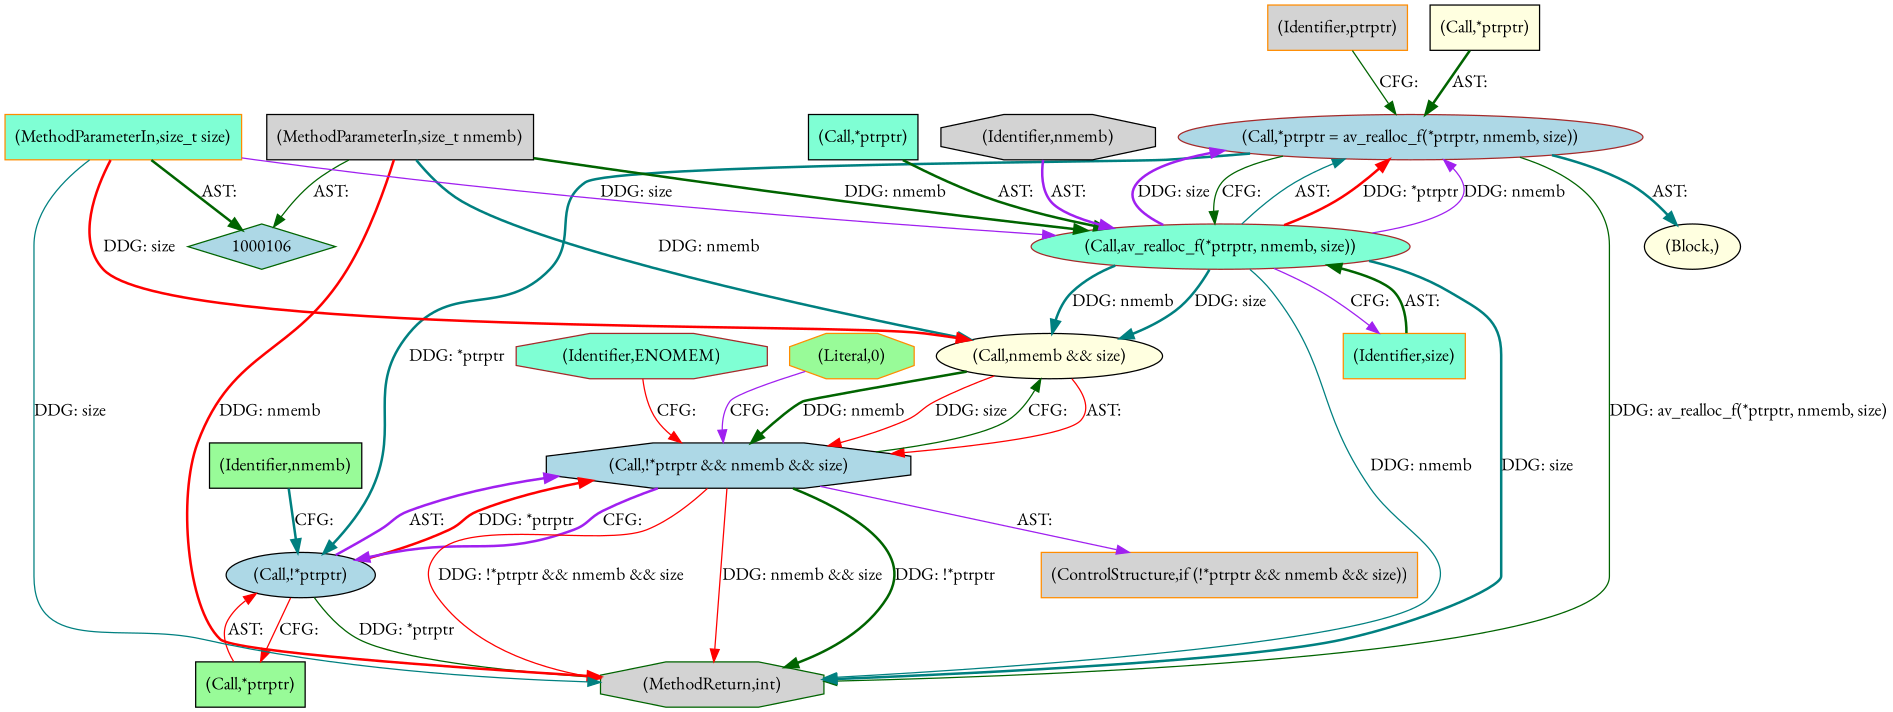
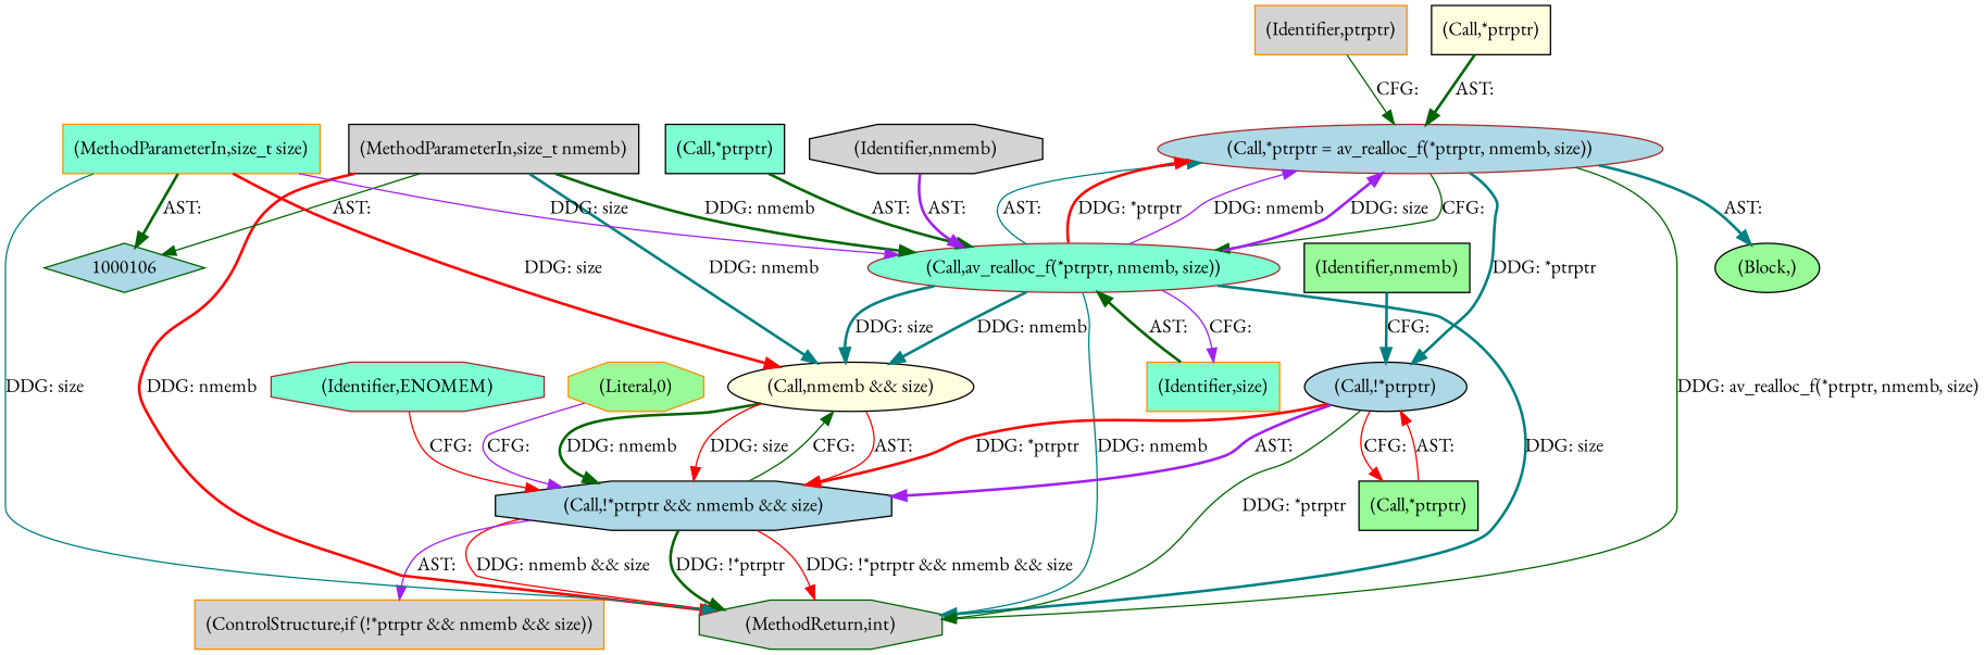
  digraph {
    fontname="EB Garamond"
    node [color=black fillcolor=aquamarine fontname="EB Garamond" shape=box style=filled]
    edge [color=darkgreen fontname="EB Garamond" style=bold]
    n1 [color=brown fillcolor=lightblue label="(Call,*ptrptr = av_realloc_f(*ptrptr, nmemb, size))" shape=ellipse]
    n2 [color=brown label="(Call,av_realloc_f(*ptrptr, nmemb, size))" shape=ellipse]
    n3 [fillcolor=lightblue label="(Call,!*ptrptr)" shape=ellipse]
-   n4 [fillcolor=lightyellow label="(Block,)" shape=ellipse]
+   n4 [fillcolor=palegreen label="(Block,)" shape=ellipse]
    n5 [color=darkgreen fillcolor=lightgrey label="(MethodReturn,int)" shape=octagon]
    n6 [color=darkorange label="(Identifier,size)"]
    n7 [fillcolor=lightyellow label="(Call,nmemb && size)" shape=ellipse]
    n8 [fillcolor=lightblue label="(Call,!*ptrptr && nmemb && size)" shape=octagon]
    n9 [fillcolor=palegreen label="(Call,*ptrptr)"]
    n10 [fillcolor=lightgrey label="(MethodParameterIn,size_t nmemb)"]
    n11 [color=darkgreen fillcolor=lightblue label=1000106 shape=diamond]
    n12 [color=darkorange label="(MethodParameterIn,size_t size)"]
    n13 [color=darkorange fillcolor=lightgrey label="(ControlStructure,if (!*ptrptr && nmemb && size))"]
    n14 [color=brown label="(Identifier,ENOMEM)" shape=octagon]
    n15 [fillcolor=palegreen label="(Identifier,nmemb)"]
    n16 [color=darkorange fillcolor=palegreen label="(Literal,0)" shape=octagon]
    n17 [color=darkorange fillcolor=lightgrey label="(Identifier,ptrptr)"]
    n18 [fillcolor=lightyellow label="(Call,*ptrptr)"]
    n19 [label="(Call,*ptrptr)"]
    n20 [fillcolor=lightgrey label="(Identifier,nmemb)" shape=octagon]
    n1 -> n2 [label="CFG: " style=solid]
    n1 -> n3 [color=teal label="DDG: *ptrptr"]
    n1 -> n4 [color=teal label="AST: "]
    n1 -> n5 [label="DDG: av_realloc_f(*ptrptr, nmemb, size)" style=solid]
    n2 -> n1 [color=teal label="AST: " style=solid]
    n2 -> n1 [color=red label="DDG: *ptrptr"]
    n2 -> n1 [color=purple label="DDG: nmemb" style=solid]
    n2 -> n1 [color=purple label="DDG: size"]
    n2 -> n5 [color=teal label="DDG: nmemb" style=solid]
    n2 -> n5 [color=teal label="DDG: size"]
    n2 -> n6 [color=purple label="CFG: " style=solid]
    n2 -> n7 [color=teal label="DDG: nmemb"]
    n2 -> n7 [color=teal label="DDG: size"]
    n3 -> n5 [label="DDG: *ptrptr" style=solid]
    n3 -> n8 [color=purple label="AST: "]
    n3 -> n8 [color=red label="DDG: *ptrptr"]
    n3 -> n9 [color=red label="CFG: " style=solid]
    n6 -> n2 [label="AST: "]
    n7 -> n8 [color=red label="AST: " style=solid]
    n7 -> n8 [label="DDG: nmemb"]
    n7 -> n8 [color=red label="DDG: size" style=solid]
-   n8 -> n3 [color=purple label="CFG: "]
    n8 -> n5 [color=red label="DDG: !*ptrptr && nmemb && size" style=solid]
    n8 -> n5 [color=red label="DDG: nmemb && size" style=solid]
    n8 -> n5 [label="DDG: !*ptrptr"]
    n8 -> n7 [label="CFG: " style=solid]
    n8 -> n13 [color=purple label="AST: " style=solid]
    n9 -> n3 [color=red label="AST: " style=solid]
    n10 -> n2 [label="DDG: nmemb"]
    n10 -> n5 [color=red label="DDG: nmemb"]
    n10 -> n7 [color=teal label="DDG: nmemb"]
    n10 -> n11 [label="AST: " style=solid]
    n12 -> n2 [color=purple label="DDG: size" style=solid]
    n12 -> n5 [color=teal label="DDG: size" style=solid]
    n12 -> n7 [color=red label="DDG: size"]
    n12 -> n11 [label="AST: "]
    n14 -> n8 [color=red label="CFG: " style=solid]
    n15 -> n3 [color=teal label="CFG: "]
    n16 -> n8 [color=purple label="CFG: " style=solid]
    n17 -> n1 [label="CFG: " style=solid]
    n18 -> n1 [label="AST: "]
    n19 -> n2 [label="AST: "]
    n20 -> n2 [color=purple label="AST: "]
  }
